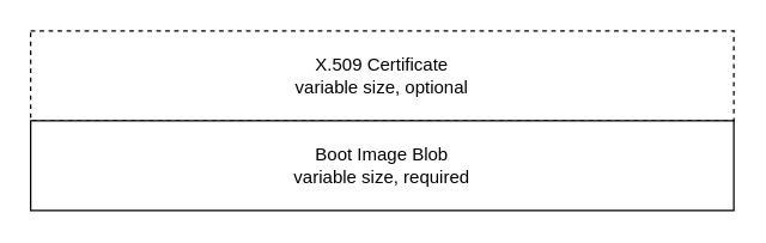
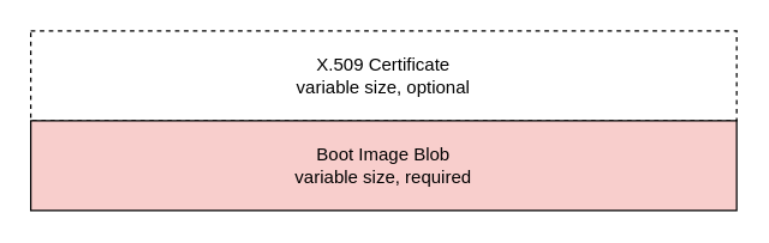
  <mxCell id="0" />
  <mxCell id="1" parent="0" />
  <mxCell id="2" value="X.509 Certificate&lt;div&gt;variable size, optional&lt;/div&gt;" style="rounded=0;whiteSpace=wrap;html=1;dashed=1;" vertex="1" parent="1"><mxGeometry x="20" y="20" width="470" height="60" as="geometry" /></mxCell>
- <mxCell id="3" value="Boot Image Blob&lt;div&gt;variable size, required&lt;/div&gt;" style="rounded=0;whiteSpace=wrap;html=1;" vertex="1" parent="1"><mxGeometry x="20" y="80" width="470" height="60" as="geometry" /></mxCell>
+ <mxCell id="3" value="Boot Image Blob&lt;div&gt;variable size, required&lt;/div&gt;" style="rounded=0;whiteSpace=wrap;html=1;fillColor=#f8cecc;" vertex="1" parent="1"><mxGeometry x="20" y="80" width="470" height="60" as="geometry" /></mxCell>
